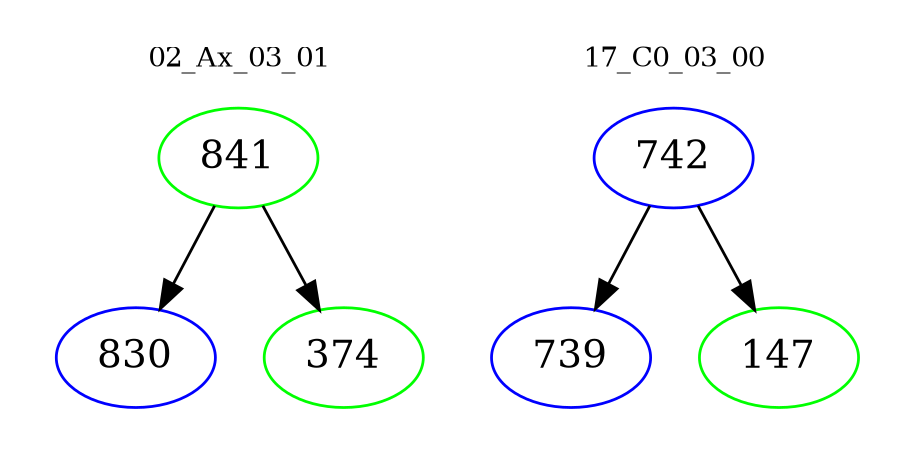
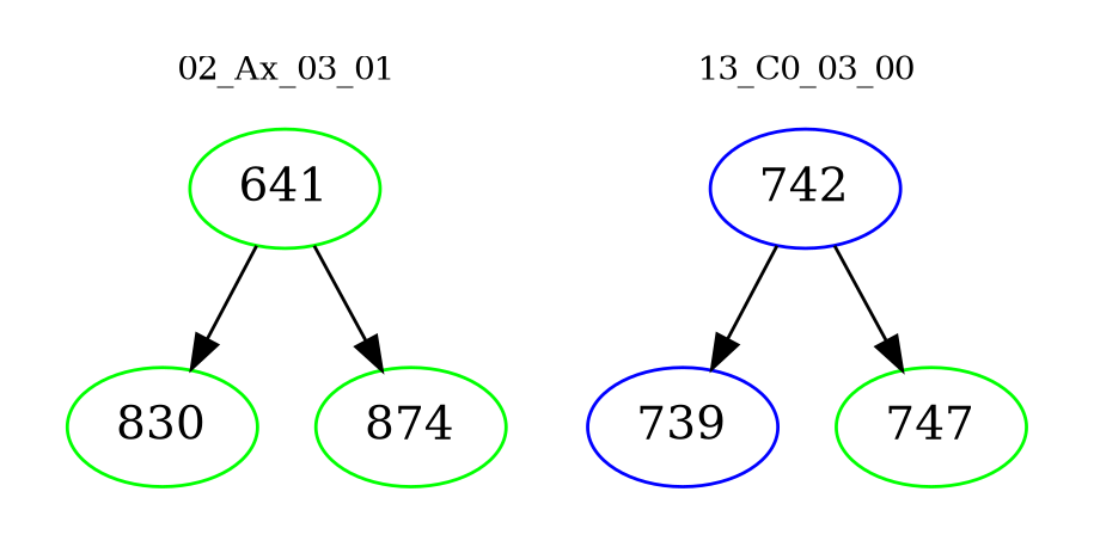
  digraph {
    node [color=green]
    edge [color=black]
-   n1 [label=841]
-   n2 [color=blue label=830]
-   n3 [label=374]
+   n1 [label=641]
+   n2 [label=830]
+   n3 [label=874]
    n4 [color=blue label=742]
    n5 [color=blue label=739]
-   n6 [label=147]
+   n6 [label=747]
    subgraph cluster_1 {
      color=white
      fontsize=10
      label="02_Ax_03_01"
      n1
      n2
      n3
    }
    subgraph cluster_2 {
      color=white
      fontsize=10
-     label="17_C0_03_00"
+     label="13_C0_03_00"
      n4
      n5
      n6
    }
    n1 -> n2
    n1 -> n3
    n4 -> n5
    n4 -> n6
  }
